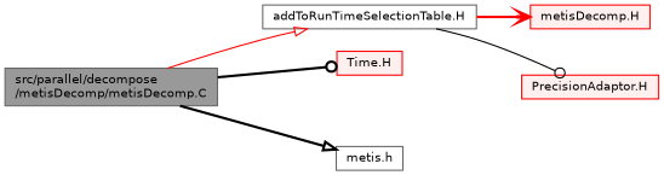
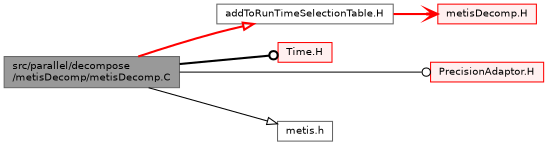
  digraph {
    rankdir=LR
    node [color=red fillcolor="#FFF0F0" fontname=Helvetica fontsize=10 shape=box style=filled]
    edge [arrowhead=onormal color=black fontname=Helvetica fontsize=10 labelfontname=Helvetica labelfontsize=10 style=bold]
    n1 [color=gray40 fillcolor=grey60 fontcolor=black height=0.2 label="src/parallel/decompose\l/metisDecomp/metisDecomp.C" width=0.4]
    n2 [color=grey40 fillcolor=white height=0.2 label="addToRunTimeSelectionTable.H" width=0.4]
    n3 [height=0.2 label="Time.H" width=0.4]
    n4 [height=0.2 label="PrecisionAdaptor.H" width=0.4]
    n5 [color=grey40 fillcolor=white height=0.2 label="metis.h" width=0.4]
    n6 [height=0.2 label="metisDecomp.H" width=0.4]
-   n1 -> n2 [color=red style=solid]
+   n1 -> n2 [color=red]
    n1 -> n3 [arrowhead=odot]
-   n2 -> n4 [arrowhead=odot style=solid]
-   n1 -> n5
+   n1 -> n4 [arrowhead=odot style=solid]
+   n1 -> n5 [style=solid]
    n2 -> n6 [arrowhead=vee color=red]
  }
